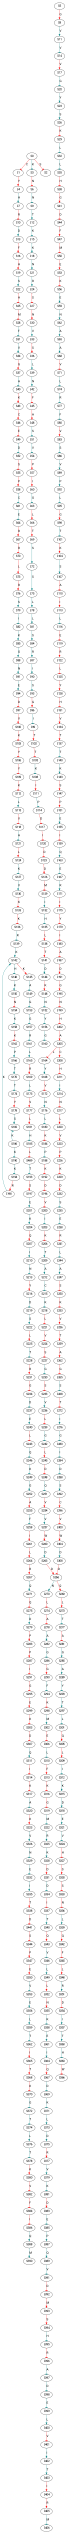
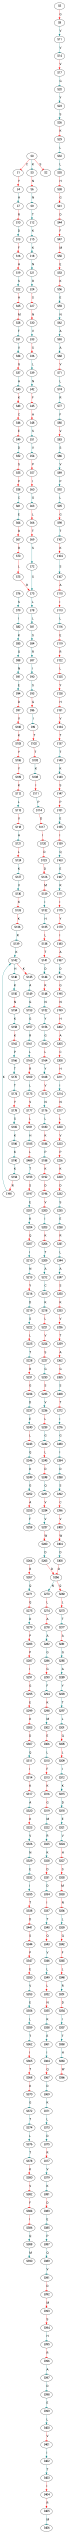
  strict digraph {
    fontname=Roboto
    node [fontname=Roboto]
    edge [arrowhead=normal color=teal fontname=Roboto]
    S0
    S1
    S2
    S3
    S4
    S6
    S7
    S5
    S8
    S9
    S10
    S11
    S12
    S13
    S14
    S15
    S16
    S17
    S18
    S19
    S20
    S21
    S22
    S23
    S24
    S25
    S26
    S27
    S28
    S29
    S30
    S31
    S32
    S33
    S34
    S35
    S36
    S37
    S38
    S39
    S40
    S41
    S42
    S43
    S44
    S45
    S46
    S47
    S48
    S49
    S50
    S51
    S52
    S53
    S54
    S55
    S56
    S57
    S58
    S59
    S60
    S61
    S62
    S63
    S64
    S65
    S66
    S67
    S68
    S69
    S70
    S71
    S72
    S73
    S74
    S75
    S76
    S77
    S78
    S79
    S80
    S81
    S82
    S83
    S84
    S85
    S86
    S87
    S88
    S89
    S90
    S91
    S92
    S93
    S94
    S95
    S96
    S97
    S98
    S99
    S100
    S101
    S102
    S103
    S104
    S105
    S106
    S107
    S108
    S109
    S110
    S111
    S112
    S113
    S114
    S115
    S116
    S117
    S118
    S119
    S120
    S121
    S122
    S123
    S124
    S125
    S126
    S127
    S128
    S129
    S130
    S131
    S132
    S133
    S134
    S135
    S136
    S137
    S138
    S139
    S140
    S141
    S142
    S143
    S144
    S145
    S146
    S147
    S148
    S149
    S150
    S151
    S152
    S153
    S154
    S155
    S156
    S157
    S158
    S159
    S160
    S161
    S162
    S163
    S164
    S165
    S166
    S167
    S168
    S169
    S170
    S171
    S172
    S173
    S174
    S175
    S176
    S177
    S178
    S179
    S180
    S181
    S182
    S183
    S184
    S185
    S186
    S187
    S188
    n190 [label=S489]
    S190
    S191
    S192
    S193
    S194
    S195
    S196
    S197
    S198
    S199
    S200
    S201
    S202
    S203
    S204
    S205
    S206
    S207
    S208
    S209
    S210
    S211
    S212
    S213
    S214
    S215
    S216
    S217
    S218
    S219
    S220
    S221
    S222
    S223
    S224
    S225
    S226
    S227
    S228
    S229
    S230
    S231
    S232
    S233
    S234
    S235
    S236
    S237
    S238
    S239
    S240
    S241
    S242
    S243
    S244
    S245
    S246
    S247
    S248
    S249
    S250
    S251
    S252
    S253
    S254
    S255
    S256
    S257
    S258
    S259
    S260
-   S261
    S262
    S263
    S264
    S265
    S266
    S267
    S268
    S269
    S270
    S271
    S272
    S273
    S274
    S275
    S276
    S277
    S278
    S279
    S280
    S281
    S282
    S283
    S284
    S285
    S286
    S287
    S288
    S289
    S290
    S291
    S292
    S293
    S294
    S295
    S296
    S297
    S298
    S299
    S300
    S301
    S302
    S303
    S304
    S305
    S306
    S307
    S308
    S309
    S310
    S311
    S312
    S313
    S314
    S315
    S316
    S317
    S318
    S319
    S320
    S321
    S322
    S323
    S324
    S325
    S326
    S327
    S328
    S329
    S330
    S331
    S332
    S333
    S334
    S335
    S336
    S337
    S338
    S339
    S340
    n342 [label=S441]
    S342
    S343
    S344
    S345
    S346
    S347
    S348
    S349
    S350
    S351
    S352
    S353
    S354
    S355
    S356
    S357
    S358
    S359
    S360
    S361
    S362
    S363
    S364
    S365
    S366
    S367
    S368
    S369
    S370
    S371
    S372
    S373
    S374
    S375
    S376
    S377
    S378
    S379
    S380
    S381
    S382
    S383
    S384
    S385
    S386
    S387
    S388
    S389
    S390
    S391
    S392
    S393
    S394
    S395
    S396
    S397
    S398
    S399
    S400
    S401
    S402
    S403
    S404
    S405
    S406
    S0 -> S1 [arrowhead=tee color=red label=C]
    S0 -> S2 [arrowhead=tee color=red label=S]
    S0 -> S3 [arrowhead=tee label=K]
    S1 -> S4 [color=red label=Y]
    S3 -> S6 [arrowhead=tee color=red label=N]
    S4 -> S7 [label=H]
    S6 -> S9 [arrowhead=tee label=N]
    S7 -> S10 [arrowhead=tee color=red label=R]
    S5 -> S8 [color=red label=G]
    S8 -> S11 [label=V]
    S9 -> S12 [label=T]
    S10 -> S13 [label=D]
    S11 -> S14 [arrowhead=tee label=V]
    S12 -> S15 [arrowhead=tee label=K]
    S13 -> S16 [color=red label=F]
    S14 -> S17 [color=red label=V]
    S15 -> S18 [label=K]
    S16 -> S19 [color=red label=H]
    S17 -> S20 [arrowhead=tee label=G]
    S18 -> S21 [label=N]
    S19 -> S22 [label=S]
    S20 -> S23 [label=Y]
    S21 -> S24 [label=R]
    S22 -> S25 [arrowhead=tee color=red label=A]
    S23 -> S26 [label=S]
    S24 -> S27 [arrowhead=tee color=red label=S]
    S25 -> S28 [arrowhead=tee color=red label=M]
    S26 -> S29 [arrowhead=tee color=red label=K]
    S27 -> S30 [color=red label=N]
    S28 -> S31 [arrowhead=tee label=F]
    S29 -> S32 [arrowhead=tee label=L]
    S30 -> S33 [label=V]
    S31 -> S34 [label=V]
    S32 -> S35 [arrowhead=tee label=L]
    S33 -> S36 [color=red label=S]
    S34 -> S37 [color=red label=G]
    S35 -> S38 [arrowhead=tee color=red label=H]
    S36 -> S39 [label=L]
    S37 -> S40 [arrowhead=tee label=A]
    S38 -> S41 [color=red label=G]
    S39 -> S42 [label=N]
    S40 -> S43 [color=red label=K]
    S41 -> S44 [arrowhead=tee color=red label=D]
    S42 -> S45 [arrowhead=tee color=red label=F]
    S43 -> S46 [color=red label=C]
    S44 -> S47 [color=red label=F]
    S45 -> S48 [color=red label=A]
    S46 -> S49 [arrowhead=tee color=red label=E]
    S47 -> S50 [arrowhead=tee color=red label=M]
    S48 -> S51 [arrowhead=tee label=S]
    S49 -> S52 [arrowhead=tee label=D]
    S50 -> S53 [color=red label=E]
    S51 -> S54 [arrowhead=tee label=V]
    S52 -> S55 [arrowhead=tee color=red label=S]
    S53 -> S56 [arrowhead=tee color=red label=K]
    S54 -> S57 [color=red label=P]
    S55 -> S58 [color=red label=P]
    S56 -> S59 [label=E]
    S57 -> S60 [color=red label=I]
    S58 -> S61 [arrowhead=tee label=C]
    S59 -> S62 [label=N]
    S60 -> S63 [arrowhead=tee label=G]
    S61 -> S64 [arrowhead=tee label=E]
    S62 -> S65 [label=A]
    S63 -> S66 [color=red label=L]
    S64 -> S67 [color=red label=R]
    S65 -> S68 [label=A]
    S66 -> S69 [color=red label=T]
    S67 -> S70 [arrowhead=tee color=red label=R]
    S68 -> S71 [arrowhead=tee color=red label=V]
    S69 -> S72 [label=S]
    S70 -> S73 [color=red label=L]
    S71 -> S74 [arrowhead=tee label=L]
    S72 -> S75 [label=S]
-   S73 -> S76 [color=red label=R]
+   S73 -> S75 [color=red label=R]
    S74 -> S77 [arrowhead=tee label=R]
    S75 -> S78 [label=L]
    S76 -> S79 [label=S]
    S77 -> S80 [arrowhead=tee label=F]
    S78 -> S81 [label=L]
    S79 -> S82 [arrowhead=tee label=I]
    S80 -> S83 [color=red label=V]
    S81 -> S84 [label=S]
    S82 -> S85 [label=K]
    S83 -> S86 [arrowhead=tee label=S]
    S84 -> S87 [label=R]
    S85 -> S88 [label=G]
    S86 -> S89 [label=V]
    S87 -> S90 [label=I]
    S88 -> S91 [label=N]
    S89 -> S92 [label=P]
    S90 -> S93 [arrowhead=tee label=S]
    S91 -> S94 [label=E]
    S92 -> S95 [arrowhead=tee label=L]
    S93 -> S96 [color=red label=G]
    S94 -> S97 [arrowhead=tee color=red label=D]
    S95 -> S98 [color=red label=G]
    S96 -> S99 [arrowhead=tee label=I]
    S97 -> S100 [color=red label=V]
    S98 -> S101 [arrowhead=tee label=T]
    S99 -> S102 [color=red label=T]
    S100 -> S103 [arrowhead=tee color=red label=K]
    S101 -> S104 [color=red label=K]
    S102 -> S105 [arrowhead=tee color=red label=T]
    S103 -> S106 [arrowhead=tee color=red label=Y]
    S104 -> S107 [label=S]
    S105 -> S108 [arrowhead=tee label=K]
    S106 -> S109 [arrowhead=tee color=red label=Y]
    S107 -> S110 [arrowhead=tee color=red label=A]
    S108 -> S111 [color=red label=I]
    S109 -> S112 [arrowhead=tee color=red label=K]
    S110 -> S113 [color=red label=I]
    S111 -> S114 [arrowhead=tee label=P]
    S112 -> S115 [label=L]
    S113 -> S116 [arrowhead=tee label=L]
    S114 -> S117 [arrowhead=tee color=red label=D]
    S115 -> S118 [arrowhead=tee color=red label=V]
    S116 -> S119 [arrowhead=tee color=red label=E]
    S117 -> S120 [arrowhead=tee color=red label=I]
    S118 -> S121 [arrowhead=tee label=A]
    S119 -> S122 [color=red label=R]
    S120 -> S123 [arrowhead=tee color=red label=D]
    S121 -> S124 [color=red label=L]
    S122 -> S125 [arrowhead=tee color=red label=L]
    S123 -> S126 [color=red label=D]
    S124 -> S127 [arrowhead=tee label=K]
    S125 -> S128 [color=red label=Y]
    S126 -> S129 [arrowhead=tee color=red label=M]
    S127 -> S130 [label=V]
    S128 -> S131 [arrowhead=tee color=red label=H]
    S129 -> S132 [label=I]
    S130 -> S133 [arrowhead=tee color=red label=K]
    S131 -> S134 [color=red label=V]
    S132 -> S135 [arrowhead=tee label=H]
    S133 -> S136 [arrowhead=tee color=red label=K]
    S134 -> S137 [color=red label=T]
    S135 -> S138 [color=red label=L]
    S136 -> S139 [arrowhead=tee label=R]
    S137 -> S140 [arrowhead=tee label=T]
    S138 -> S141 [color=red label=T]
    S139 -> S142 [label=K]
    S140 -> S143 [label=K]
    S141 -> S144 [label=D]
    S142 -> S145 [color=red label=K]
    S142 -> S146 [arrowhead=tee label=H]
    S143 -> S147 [color=red label=S]
    S144 -> S148 [color=red label=K]
    S145 -> S149 [arrowhead=tee label=A]
    S146 -> S150 [label=K]
    S147 -> S151 [color=red label=P]
    S148 -> S152 [arrowhead=tee label=N]
    S149 -> S153 [arrowhead=tee label=G]
    S150 -> S154 [arrowhead=tee color=red label=N]
    S151 -> S155 [label=E]
    S152 -> S156 [arrowhead=tee label=Y]
    S153 -> S157 [arrowhead=tee label=G]
    S154 -> S158 [arrowhead=tee label=K]
    S155 -> S159 [arrowhead=tee color=red label=I]
    S156 -> S160 [arrowhead=tee label=G]
    S157 -> S161 [arrowhead=tee label=R]
    S158 -> S162 [arrowhead=tee color=red label=K]
    S159 -> S163 [label=Q]
-   S205 -> S164 [arrowhead=tee color=red label=L]
+   S160 -> S164 [arrowhead=tee color=red label=L]
    S161 -> S165 [label=L]
    S162 -> S166 [label=P]
    S163 -> S167 [arrowhead=tee label=E]
    S164 -> S168 [label=Y]
    S165 -> S169 [color=red label=R]
    S166 -> S170 [label=T]
    S167 -> S171 [label=R]
    S168 -> S172 [arrowhead=tee color=red label=V]
    S169 -> S173 [arrowhead=tee label=L]
    S170 -> S174 [arrowhead=tee label=T]
    S171 -> S175 [color=red label=I]
    S172 -> S176 [label=N]
    S173 -> S177 [color=red label=V]
    S174 -> S178 [color=red label=Y]
    S175 -> S179 [arrowhead=tee color=red label=Y]
    S176 -> S180 [arrowhead=tee label=L]
    S177 -> S181 [color=red label=L]
    S178 -> S182 [label=S]
    S179 -> S183 [arrowhead=tee color=red label=I]
    S180 -> S184 [arrowhead=tee color=red label=K]
    S181 -> S185 [arrowhead=tee label=H]
-   S186 -> S182 [arrowhead=tee label=K]
+   S182 -> S186 [arrowhead=tee label=K]
    S183 -> S187 [arrowhead=tee color=red label=A]
    S184 -> S188 [arrowhead=tee label=P]
    S185 -> n190 [arrowhead=tee color=red label=L]
    S186 -> S190 [arrowhead=tee label=K]
-   S187 -> S191 [color=red label=D]
+   S187 -> S191 [label=D]
    S188 -> S192 [arrowhead=tee color=red label=K]
    n190 -> S193 [arrowhead=tee label=T]
    S190 -> S194 [arrowhead=tee label=K]
    S191 -> S195 [color=red label=G]
    S192 -> S196 [arrowhead=tee color=red label=D]
    S193 -> S197 [color=red label=S]
    S194 -> S198 [color=red label=R]
    S195 -> S199 [arrowhead=tee color=red label=N]
    S196 -> S200 [arrowhead=tee color=red label=V]
    S197 -> S201 [label=E]
    S198 -> S142 [label=K]
    S199 -> S202 [arrowhead=tee color=red label=H]
    S200 -> S203 [arrowhead=tee label=I]
    S201 -> S204 [label=K]
    S202 -> S205 [color=red label=A]
    S203 -> S206 [arrowhead=tee color=red label=K]
    S204 -> S207 [color=red label=Q]
    S205 -> S208 [color=red label=C]
    S206 -> S209 [label=T]
    S207 -> S210 [label=I]
    S208 -> S211 [arrowhead=tee color=red label=H]
    S209 -> S212 [label=A]
    S210 -> S213 [arrowhead=tee label=N]
    S211 -> S214 [label=I]
    S212 -> S215 [arrowhead=tee label=C]
    S213 -> S216 [color=red label=Y]
    S214 -> S217 [arrowhead=tee color=red label=N]
    S215 -> S218 [arrowhead=tee label=K]
    S216 -> S219 [arrowhead=tee label=D]
    S217 -> S220 [color=red label=L]
    S218 -> S221 [arrowhead=tee color=red label=L]
    S219 -> S222 [label=S]
    S220 -> S223 [color=red label=V]
    S221 -> S224 [arrowhead=tee color=red label=V]
    S222 -> S225 [color=red label=L]
    S223 -> S226 [color=red label=P]
    S224 -> S227 [arrowhead=tee color=red label=S]
    S225 -> S228 [arrowhead=tee label=T]
    S226 -> S229 [arrowhead=tee color=red label=K]
    S227 -> S230 [arrowhead=tee label=G]
    S228 -> S231 [color=red label=R]
    S229 -> S232 [color=red label=D]
    S230 -> S233 [arrowhead=tee color=red label=S]
    S231 -> S234 [arrowhead=tee color=red label=G]
    S232 -> S235 [arrowhead=tee label=S]
    S233 -> S236 [label=V]
    S234 -> S237 [arrowhead=tee label=D]
    S235 -> S238 [arrowhead=tee label=E]
    S236 -> S239 [arrowhead=tee color=red label=L]
    S237 -> S240 [label=E]
    S238 -> S241 [arrowhead=tee color=red label=R]
    S239 -> S242 [arrowhead=tee label=G]
    S240 -> S243 [arrowhead=tee color=red label=L]
    S241 -> S244 [arrowhead=tee label=L]
    S242 -> S245 [color=red label=L]
    S243 -> S246 [arrowhead=tee label=Q]
    S244 -> S247 [label=A]
    S245 -> S248 [arrowhead=tee color=red label=D]
    S246 -> S249 [arrowhead=tee label=K]
    S247 -> S250 [arrowhead=tee color=red label=S]
    S248 -> S251 [arrowhead=tee label=Q]
    S249 -> S252 [label=G]
    S250 -> S253 [arrowhead=tee color=red label=K]
    S251 -> S254 [color=red label=V]
    S252 -> S255 [color=red label=A]
    S253 -> S256 [color=red label=V]
    S254 -> S257 [label=V]
    S255 -> S258 [arrowhead=tee label=F]
    S256 -> S259 [color=red label=T]
    S257 -> S260 [color=red label=W]
-   S258 -> S261 [color=red label=I]
    S259 -> S262 [color=red label=A]
    S260 -> S263 [label=D]
-   S261 -> S264 [color=red label=L]
    S262 -> S265 [arrowhead=tee color=red label=G]
    S263 -> S266 [color=red label=D]
    S264 -> S267 [color=red label=R]
    S265 -> S268 [arrowhead=tee label=S]
    S266 -> S269 [color=red label=Q]
    S266 -> S270 [label=N]
    S267 -> S271 [label=Q]
    S268 -> S272 [arrowhead=tee color=red label=T]
    S269 -> S273 [color=red label=L]
    S270 -> S274 [arrowhead=tee color=red label=L]
    S271 -> S275 [arrowhead=tee color=red label=Q]
    S272 -> S276 [label=I]
    S273 -> S277 [arrowhead=tee label=T]
    S274 -> S278 [arrowhead=tee color=red label=A]
    S275 -> S279 [label=D]
    S276 -> S280 [arrowhead=tee label=G]
    S277 -> S281 [arrowhead=tee color=red label=A]
    S278 -> S282 [label=A]
    S279 -> S283 [color=red label=P]
    S280 -> S284 [arrowhead=tee label=I]
    S281 -> S285 [label=G]
    S282 -> S286 [arrowhead=tee label=G]
    S283 -> S287 [color=red label=P]
    S284 -> S288 [arrowhead=tee label=D]
    S285 -> S289 [label=A]
    S286 -> S290 [color=red label=G]
    S287 -> S291 [arrowhead=tee color=red label=I]
    S288 -> S292 [label=S]
    S289 -> S293 [arrowhead=tee label=Y]
    S290 -> S294 [arrowhead=tee label=F]
    S291 -> S295 [arrowhead=tee color=red label=G]
    S292 -> S296 [color=red label=C]
    S293 -> S297 [label=T]
    S294 -> S298 [arrowhead=tee color=red label=K]
    S295 -> S299 [color=red label=E]
    S296 -> S300 [arrowhead=tee color=red label=V]
    S297 -> S301 [arrowhead=tee label=L]
    S298 -> S302 [label=M]
    S299 -> S303 [arrowhead=tee color=red label=K]
    S300 -> S304 [color=red label=W]
    S301 -> S305 [color=red label=Q]
    S302 -> S306 [arrowhead=tee color=red label=E]
    S303 -> S307 [arrowhead=tee color=red label=D]
    S304 -> S308 [label=D]
    S305 -> S309 [color=red label=L]
    S306 -> S310 [arrowhead=tee label=L]
    S307 -> S311 [label=Q]
    S308 -> S266 [arrowhead=tee color=red label=D]
    S309 -> S312 [arrowhead=tee label=I]
    S310 -> S313 [color=red label=F]
    S311 -> S314 [arrowhead=tee color=red label=I]
    S312 -> S315 [label=K]
    S313 -> S316 [arrowhead=tee color=red label=K]
    S314 -> S317 [arrowhead=tee color=red label=K]
    S315 -> S318 [label=D]
    S316 -> S319 [arrowhead=tee color=red label=G]
    S317 -> S320 [arrowhead=tee label=A]
    S318 -> S321 [label=E]
    S319 -> S322 [arrowhead=tee label=M]
    S320 -> S323 [color=red label=K]
    S321 -> S324 [arrowhead=tee label=V]
    S322 -> S325 [label=R]
    S323 -> S326 [label=V]
    S324 -> S327 [arrowhead=tee color=red label=H]
    S325 -> S328 [label=K]
    S326 -> S329 [arrowhead=tee label=N]
    S327 -> S330 [color=red label=S]
    S328 -> S331 [color=red label=D]
    S329 -> S332 [arrowhead=tee label=E]
-   S330 -> S333 [arrowhead=tee color=red label=S]
+   S330 -> S333 [arrowhead=tee color=red label=M]
    S331 -> S334 [arrowhead=tee label=D]
    S332 -> S335 [label=I]
    S333 -> S336 [arrowhead=tee color=red label=N]
    S334 -> S337 [arrowhead=tee color=red label=I]
    S335 -> S338 [color=red label=T]
    S336 -> S339 [label=L]
    S337 -> S340 [label=T]
    S338 -> n342 [arrowhead=tee color=red label=D]
    S339 -> S342 [color=red label=Q]
    S340 -> S343 [color=red label=Q]
    n342 -> S344 [arrowhead=tee color=red label=S]
    S342 -> S345 [arrowhead=tee color=red label=F]
    S343 -> S346 [arrowhead=tee label=V]
    S344 -> S347 [color=red label=P]
    S345 -> S348 [color=red label=L]
    S346 -> S349 [label=L]
    S347 -> S350 [color=red label=E]
    S348 -> S351 [label=R]
    S349 -> S352 [color=red label=L]
    S350 -> S353 [arrowhead=tee label=V]
    S351 -> S354 [arrowhead=tee color=red label=D]
    S352 -> S355 [color=red label=N]
    S353 -> S356 [label=E]
    S354 -> S357 [label=I]
    S355 -> S358 [arrowhead=tee label=K]
    S356 -> S359 [label=L]
    S357 -> S360 [label=T]
    S358 -> S361 [label=E]
    S359 -> S362 [arrowhead=tee label=T]
    S360 -> S363 [arrowhead=tee label=H]
    S361 -> S364 [label=I]
    S362 -> S365 [color=red label=I]
    S363 -> S366 [arrowhead=tee color=red label=W]
    S364 -> S367 [color=red label=Q]
    S365 -> S368 [color=red label=T]
    S367 -> S369 [arrowhead=tee label=D]
    S368 -> S370 [arrowhead=tee color=red label=K]
    S369 -> S371 [arrowhead=tee label=K]
    S370 -> S372 [arrowhead=tee label=G]
    S371 -> S373 [label=L]
    S372 -> S374 [arrowhead=tee label=T]
    S373 -> S375 [label=D]
    S374 -> S376 [label=L]
    S375 -> S377 [color=red label=R]
    S376 -> S378 [arrowhead=tee label=T]
    S377 -> S379 [label=V]
    S378 -> S380 [color=red label=K]
    S379 -> S381 [arrowhead=tee label=K]
    S380 -> S382 [arrowhead=tee color=red label=V]
    S381 -> S383 [color=red label=D]
    S382 -> S384 [arrowhead=tee color=red label=F]
    S383 -> S385 [arrowhead=tee label=E]
    S384 -> S386 [arrowhead=tee color=red label=I]
    S385 -> S387 [label=P]
    S386 -> S388 [label=Q]
    S387 -> S389 [label=Q]
    S388 -> S390 [label=M]
    S389 -> S391 [arrowhead=tee label=V]
    S391 -> S392 [arrowhead=tee color=red label=D]
    S392 -> S393 [color=red label=M]
    S393 -> S394 [color=red label=S]
    S394 -> S395 [arrowhead=tee label=H]
    S395 -> S396 [arrowhead=tee color=red label=R]
    S396 -> S397 [arrowhead=tee label=A]
    S397 -> S398 [arrowhead=tee label=D]
    S398 -> S399 [arrowhead=tee label=E]
    S399 -> S400 [label=L]
    S400 -> S401 [arrowhead=tee color=red label=V]
    S401 -> S402 [label=I]
    S402 -> S403 [label=T]
    S403 -> S404 [color=red label=I]
    S404 -> S405 [color=red label=R]
    S405 -> S406 [arrowhead=tee label=M]
  }
